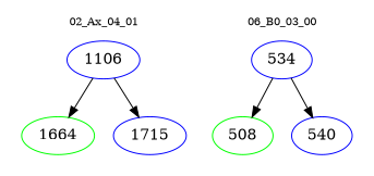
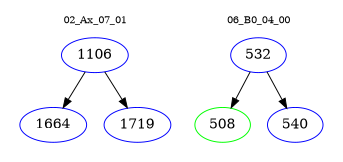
  digraph {
    node [color=blue]
    edge [color=black]
    n1 [label=1106]
-   n2 [color=green label=1664]
-   n3 [label=1715]
-   n4 [label=534]
+   n2 [label=1664]
+   n3 [label=1719]
+   n4 [label=532]
    n5 [color=green label=508]
    n6 [label=540]
    subgraph cluster_1 {
      color=white
      fontsize=10
-     label="02_Ax_04_01"
+     label="02_Ax_07_01"
      n1
      n2
      n3
    }
    subgraph cluster_2 {
      color=white
      fontsize=10
-     label="06_B0_03_00"
+     label="06_B0_04_00"
      n4
      n5
      n6
    }
    n1 -> n2
    n1 -> n3
    n4 -> n5
    n4 -> n6
  }
